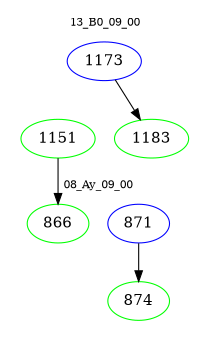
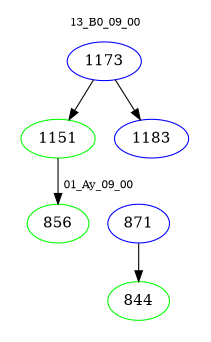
  digraph {
    node [color=green]
    edge [color=black]
    n1 [color=blue label=871]
-   n2 [label=866]
-   n3 [label=874]
+   n2 [label=856]
+   n3 [label=844]
    n4 [color=blue label=1173]
    n5 [label=1151]
-   n6 [label=1183]
+   n6 [color=blue label=1183]
    subgraph cluster_1 {
      color=white
      fontsize=10
-     label="08_Ay_09_00"
+     label="01_Ay_09_00"
      n1
      n2
      n3
    }
    subgraph cluster_2 {
      color=white
      fontsize=10
      label="13_B0_09_00"
      n4
      n5
      n6
    }
    n1 -> n3
+   n4 -> n5
    n4 -> n6
    n5 -> n2
  }
